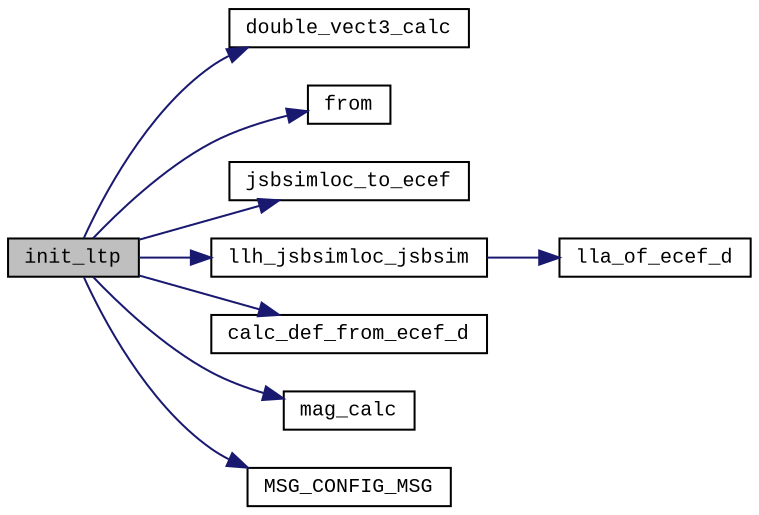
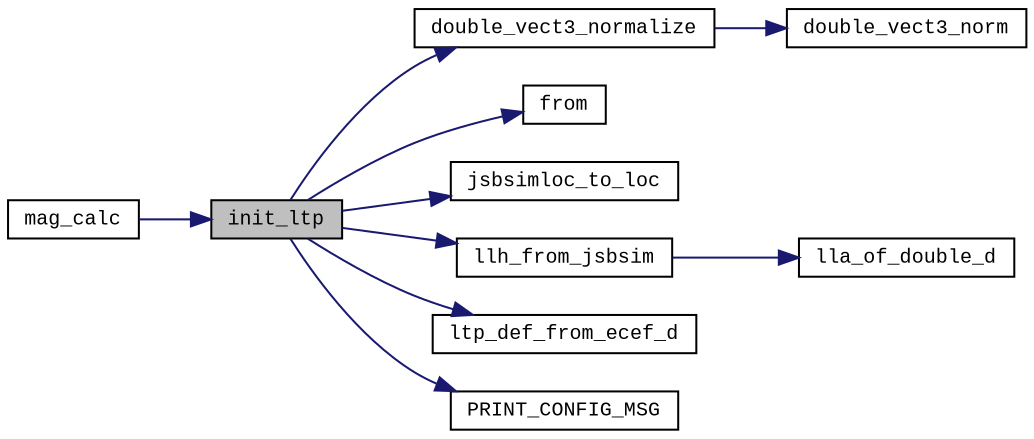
  digraph {
    fontname="Liberation Mono"
    rankdir=LR
    node [color=black fillcolor=white fontname="Liberation Mono" fontsize=10 shape=record style=filled]
    edge [color=midnightblue fontname="Liberation Mono" fontsize=10 labelfontname=FreeSans labelfontsize=10 style=solid]
    n1 [fillcolor=grey75 fontcolor=black height=0.2 label=init_ltp width=0.4]
-   n2 [height=0.2 label=double_vect3_calc width=0.4]
+   n2 [height=0.2 label=double_vect3_normalize width=0.4]
    n3 [height=0.2 label=from width=0.4]
-   n4 [height=0.2 label=jsbsimloc_to_ecef width=0.4]
-   n5 [height=0.2 label=llh_jsbsimloc_jsbsim width=0.4]
-   n6 [height=0.2 label=calc_def_from_ecef_d width=0.4]
+   n4 [height=0.2 label=jsbsimloc_to_loc width=0.4]
+   n5 [height=0.2 label=llh_from_jsbsim width=0.4]
+   n6 [height=0.2 label=ltp_def_from_ecef_d width=0.4]
    n7 [height=0.2 label=mag_calc width=0.4]
-   n8 [height=0.2 label=MSG_CONFIG_MSG width=0.4]
-   n10 [height=0.2 label=lla_of_ecef_d width=0.4]
+   n8 [height=0.2 label=PRINT_CONFIG_MSG width=0.4]
+   n9 [height=0.2 label=double_vect3_norm width=0.4]
+   n10 [height=0.2 label=lla_of_double_d width=0.4]
    n1 -> n2
    n1 -> n3
    n1 -> n4
    n1 -> n5
    n1 -> n6
-   n1 -> n7
+   n7 -> n1
    n1 -> n8
+   n2 -> n9
    n5 -> n10
  }
